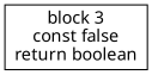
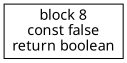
  digraph {
    rankdir=LR
    fontname="Noto Sans"
-   n1 [label="block 3\nconst false\nreturn boolean" shape=box color=black fontname="Noto Sans"]
+   n1 [label="block 8\nconst false\nreturn boolean" shape=box color=black fontname="Noto Sans"]
  }
